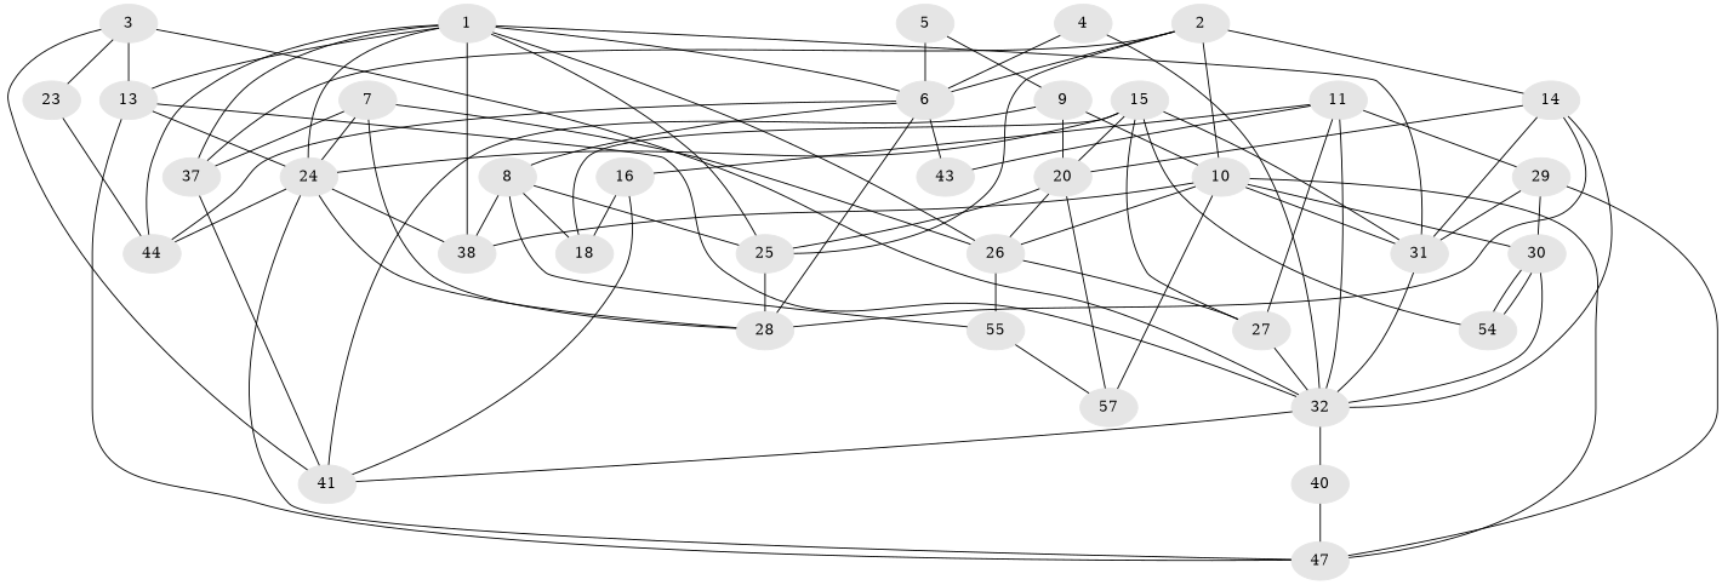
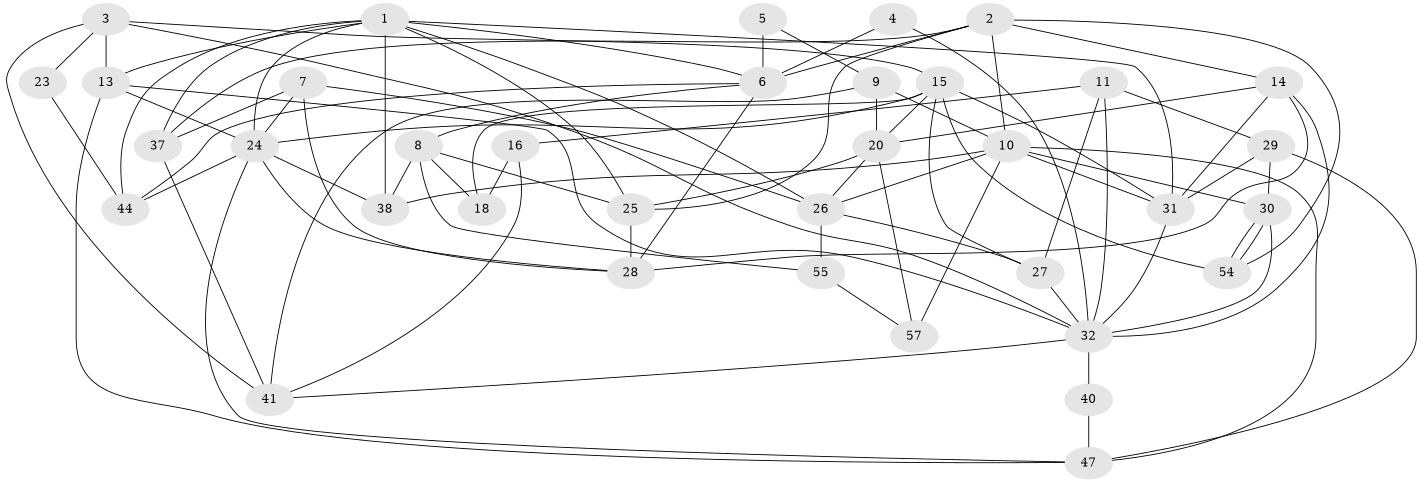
  graph {
    node [color=gray90 style=filled]
    1 [super="+48"]
    6 [super="+52"]
    13 [super="+39"]
    24 [super="+35"]
    25 [super="+50"]
    26 [super="+53"]
    31
    37
    38 [super="+49"]
    44
    8 [super="+22"]
    28 [super="+45"]
-   43
    32 [super="+34"]
    47 [super="+56"]
    55
    27
    41 [super="+51"]
    2 [super="+33"]
    10 [super="+21"]
    14 [super="+46"]
    54
    30 [super="+58"]
    57
    20
    3 [super="+42"]
    15 [super="+19"]
    23
    18
    40
    4
    5 [super="+17"]
    9 [super="+12"]
    7
    11 [super="+36"]
    16
    29 [super="+59"]
    1 -- 6
    1 -- 13
    1 -- 24
    1 -- 25
    1 -- 26
    1 -- 31
    1 -- 37
    1 -- 38 [weight=2]
    1 -- 44
    6 -- 44
    6 -- 8
    6 -- 28
-   6 -- 43
    13 -- 24
    13 -- 32
    13 -- 47
    24 -- 38
    24 -- 44
    24 -- 28 [weight=2]
    24 -- 47
    25 -- 28
    26 -- 55
    26 -- 27
    31 -- 32
    37 -- 41
    8 -- 25 [weight=2]
    8 -- 38
    8 -- 55
    8 -- 18
    32 -- 41
    32 -- 40
    55 -- 57
    27 -- 32
    2 -- 6
    2 -- 25
    2 -- 37
    2 -- 10
    2 -- 14
+   2 -- 54
    10 -- 26
    10 -- 31
    10 -- 38
    10 -- 47
    10 -- 30
    10 -- 57 [weight=2]
    14 -- 31
    14 -- 28 [weight=2]
    14 -- 32
    14 -- 20
    30 -- 32
    30 -- 54
    30 -- 54
    20 -- 25
    20 -- 26
    20 -- 57
    3 -- 13
    3 -- 32
    3 -- 41
+   3 -- 15
    3 -- 23
    15 -- 24
    15 -- 31
    15 -- 27
    15 -- 54
    15 -- 20
    15 -- 18
    23 -- 44
    40 -- 47
    4 -- 6
    4 -- 32
    5 -- 6 [weight=2]
    5 -- 9
    9 -- 41
    9 -- 10 [weight=2]
    9 -- 20
    7 -- 24
    7 -- 26
    7 -- 37
    7 -- 28
-   11 -- 43
    11 -- 32
    11 -- 27
    11 -- 16
    11 -- 29
    16 -- 41
    16 -- 18
    29 -- 31
    29 -- 47
    29 -- 30
  }
